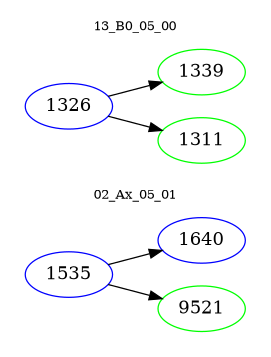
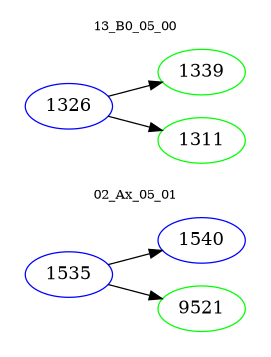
  digraph {
    rankdir=LR
    node [color=blue]
    edge [color=black]
    n1 [label=1535]
    n2 [color=green label=9521]
-   n3 [label=1640]
+   n3 [label=1540]
    n4 [label=1326]
    n5 [color=green label=1311]
    n6 [color=green label=1339]
    subgraph cluster_1 {
      color=white
      fontsize=10
      label="02_Ax_05_01"
      n1
      n2
      n3
    }
    subgraph cluster_2 {
      color=white
      fontsize=10
      label="13_B0_05_00"
      n4
      n5
      n6
    }
    n1 -> n2
    n1 -> n3
    n4 -> n5
    n4 -> n6
  }
